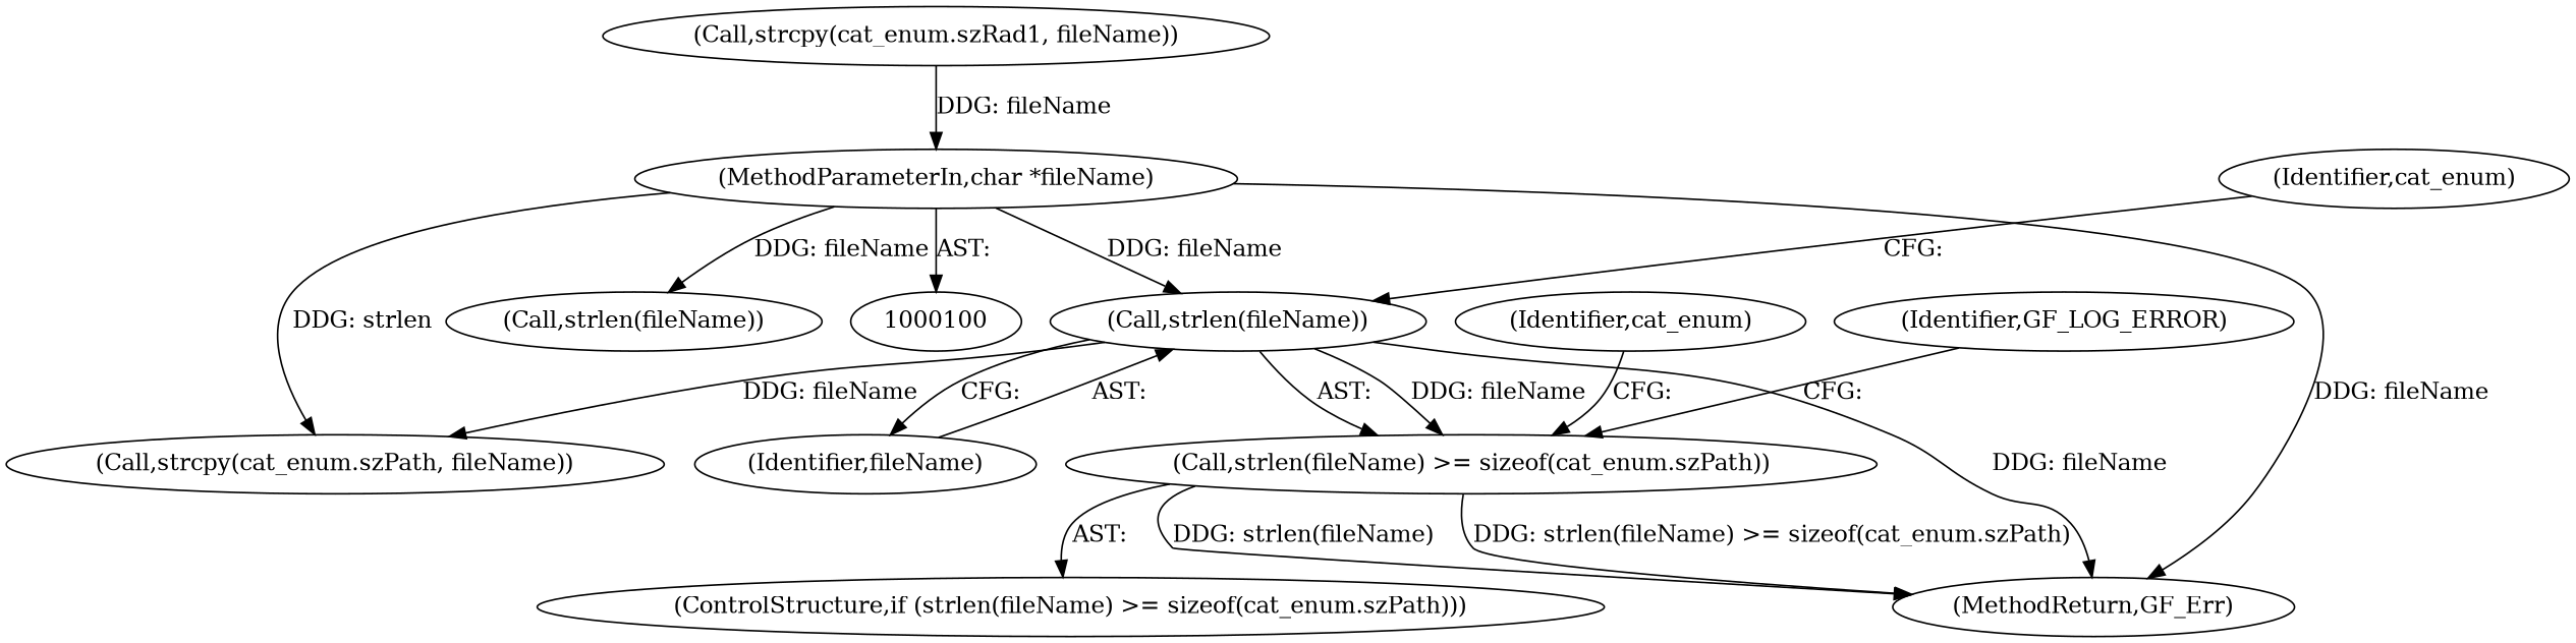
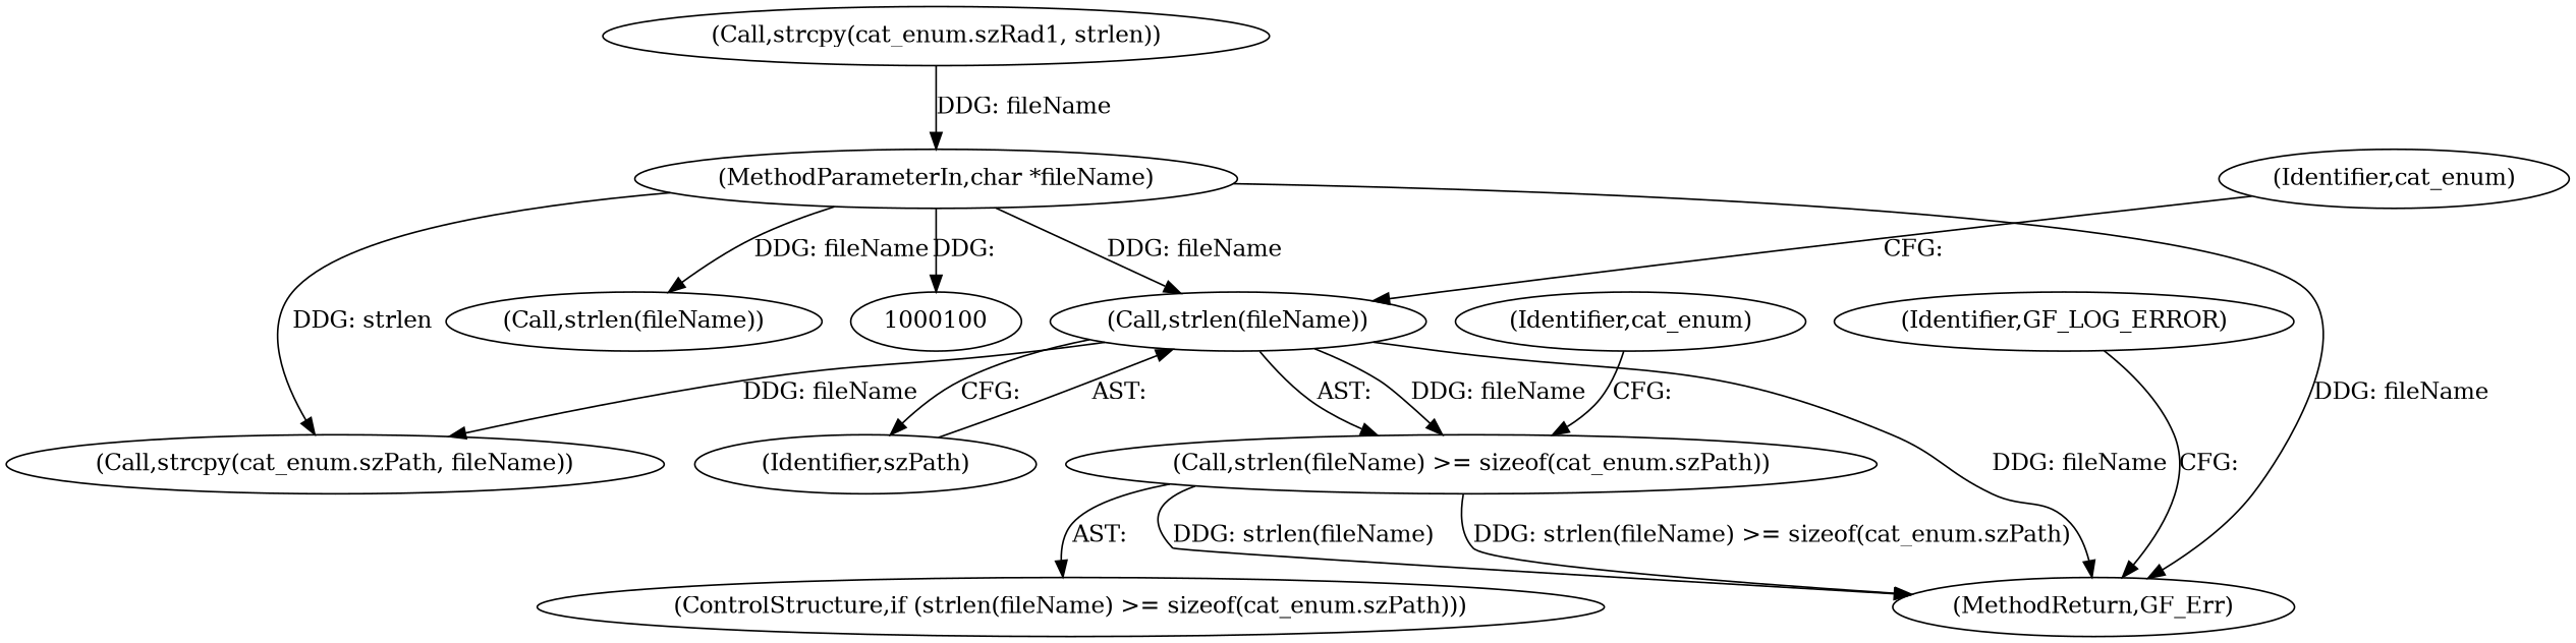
  digraph {
    n1 [label="(Call,strlen(fileName) >= sizeof(cat_enum.szPath))"]
    n2 [label="(MethodReturn,GF_Err)"]
    n3 [label="(ControlStructure,if (strlen(fileName) >= sizeof(cat_enum.szPath)))"]
    n4 [label="(Call,strlen(fileName))"]
-   n5 [label="(Identifier,fileName)"]
+   n5 [label="(Identifier,szPath)"]
    n6 [label="(Call,strcpy(cat_enum.szPath, fileName))"]
    n7 [label="(MethodParameterIn,char *fileName)"]
    n8 [label="(Call,strlen(fileName))"]
    1000100
-   n10 [label="(Call,strcpy(cat_enum.szRad1, fileName))"]
+   n10 [label="(Call,strcpy(cat_enum.szRad1, strlen))"]
    n11 [label="(Identifier,cat_enum)"]
    n12 [label="(Identifier,GF_LOG_ERROR)"]
    n13 [label="(Identifier,cat_enum)"]
    n1 -> n2 [label="DDG: strlen(fileName)"]
    n1 -> n2 [label="DDG: strlen(fileName) >= sizeof(cat_enum.szPath)"]
    n1 -> n3 [label="AST: "]
    n4 -> n1 [label="AST: "]
    n4 -> n1 [label="DDG: fileName"]
    n4 -> n2 [label="DDG: fileName"]
    n4 -> n5 [label="CFG: "]
    n4 -> n6 [label="DDG: fileName"]
    n5 -> n4 [label="AST: "]
    n7 -> n2 [label="DDG: fileName"]
    n7 -> n4 [label="DDG: fileName"]
    n7 -> n6 [label="DDG: strlen"]
    n7 -> n8 [label="DDG: fileName"]
-   n7 -> 1000100 [label="AST: "]
+   n7 -> 1000100 [label="DDG: "]
    n10 -> n7 [label="DDG: fileName"]
    n11 -> n4 [label="CFG: "]
-   n12 -> n1 [label="CFG: "]
+   n12 -> n2 [label="CFG: "]
    n13 -> n1 [label="CFG: "]
  }
